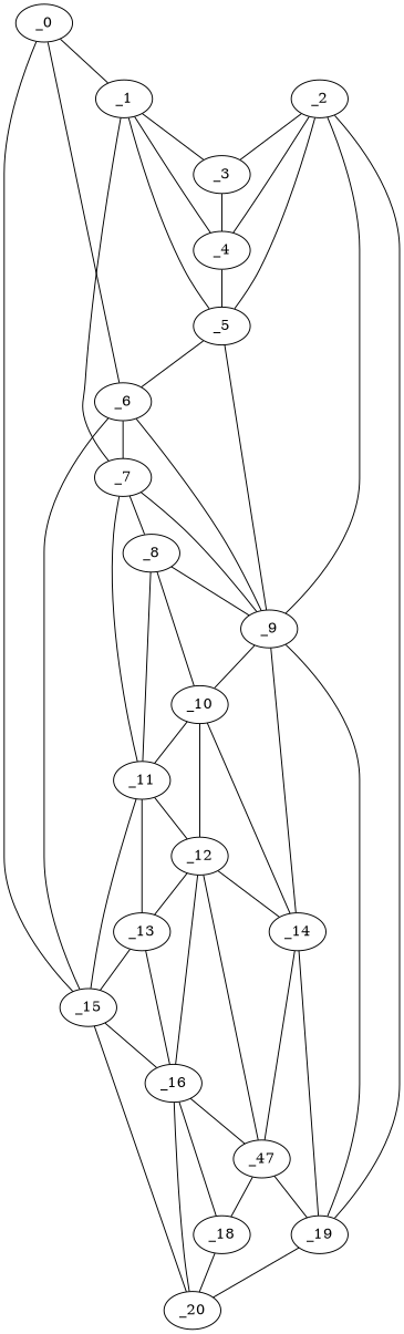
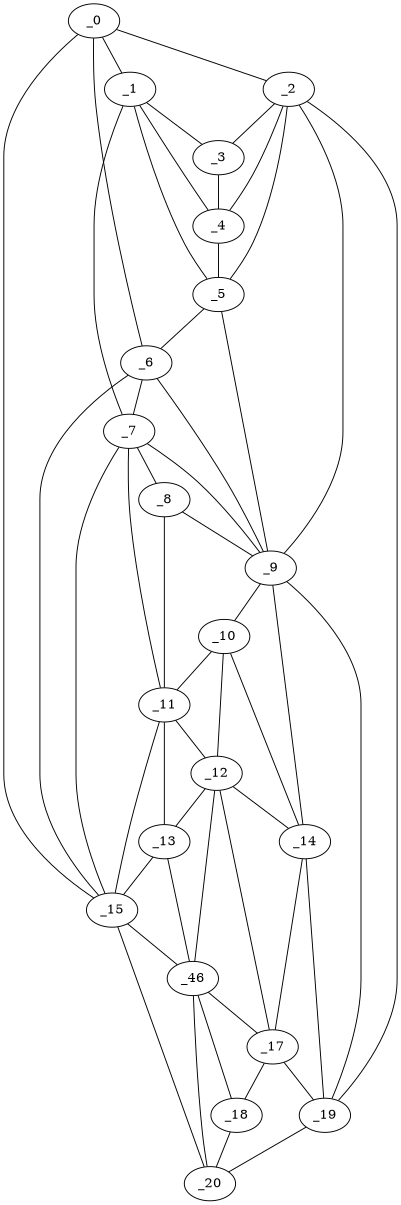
  graph {
    node [x=100 y=61]
    edge [valence=2]
    _0 [x=6]
    _1 [x=18]
    _2 [x=23 y=87]
    _6 [x=65 y=52]
    _15 [x=108 y=38]
    _3 [x=24 y=72]
    _4 [x=36 y=62]
    _5 [x=48 y=58]
    _7 [x=71 y=51]
    _9 [x=86 y=72]
    _19 [x=125 y=64]
-   _16 [x=109 y=56]
+   _16 [x=109 y=56 label=_46]
    _20 [x=126 y=49]
    _10 [x=89 y=60]
    _14 [y=69]
    _8 [x=78 y=51]
    _11 [x=91 y=47]
-   _17 [x=110 y=66 label=_47]
+   _17 [x=110 y=66]
    _18 [x=118 y=63]
    _12 [x=99 y=59]
    _13 [y=49]
    _0 -- _1
+   _0 -- _2 [valence=1]
    _0 -- _6 [valence=1]
    _0 -- _15 [valence=1]
    _1 -- _3
    _1 -- _4
    _1 -- _5
    _1 -- _7 [valence=1]
    _2 -- _3 [valence=1]
    _2 -- _4
    _2 -- _5
    _2 -- _9 [valence=1]
    _2 -- _19 [valence=1]
    _6 -- _15
    _6 -- _7 [valence=1]
    _6 -- _9
    _15 -- _16
    _15 -- _20 [valence=1]
    _3 -- _4
    _4 -- _5
    _5 -- _6 [valence=1]
    _5 -- _9
+   _7 -- _15 [valence=1]
    _7 -- _9 [valence=1]
    _7 -- _8
    _7 -- _11
    _9 -- _19
    _9 -- _10
    _9 -- _14
    _19 -- _20 [valence=1]
    _16 -- _20 [valence=1]
    _16 -- _17
    _16 -- _18 [valence=1]
    _10 -- _14 [valence=1]
    _10 -- _11
    _10 -- _12
    _14 -- _19 [valence=1]
    _14 -- _17
    _8 -- _9
-   _8 -- _10
    _8 -- _11
    _11 -- _15
    _11 -- _12 [valence=1]
    _11 -- _13 [valence=1]
    _17 -- _19 [valence=1]
    _17 -- _18
    _18 -- _20
    _12 -- _16
    _12 -- _14 [valence=1]
    _12 -- _17
    _12 -- _13
    _13 -- _15 [valence=1]
    _13 -- _16
  }
